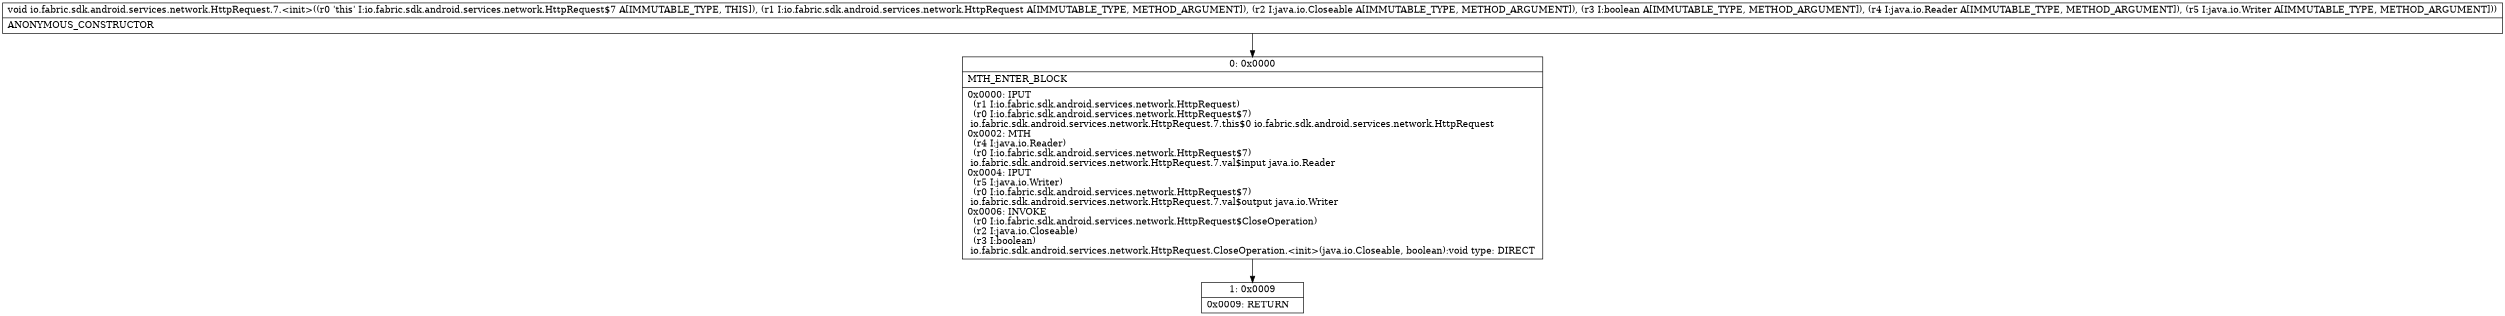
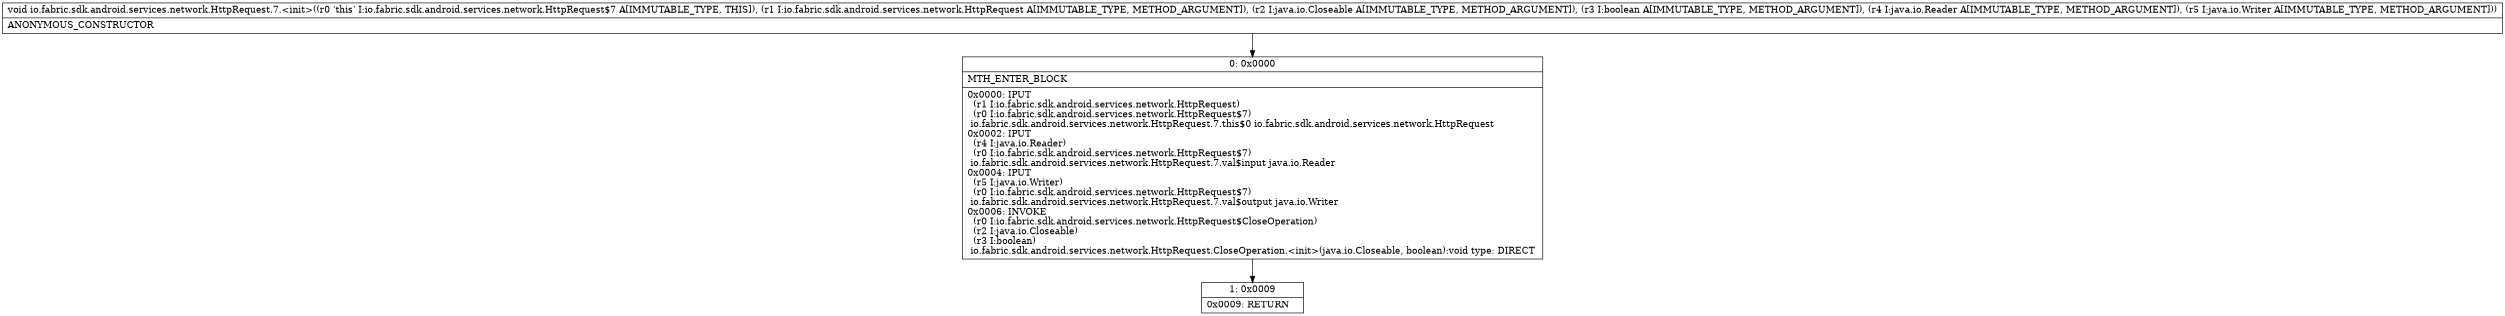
  digraph {
    node [shape=record]
-   n1 [label="{0\:\ 0x0000|MTH_ENTER_BLOCK\l|0x0000: IPUT  \l  (r1 I:io.fabric.sdk.android.services.network.HttpRequest)\l  (r0 I:io.fabric.sdk.android.services.network.HttpRequest$7)\l io.fabric.sdk.android.services.network.HttpRequest.7.this$0 io.fabric.sdk.android.services.network.HttpRequest \l0x0002: MTH  \l  (r4 I:java.io.Reader)\l  (r0 I:io.fabric.sdk.android.services.network.HttpRequest$7)\l io.fabric.sdk.android.services.network.HttpRequest.7.val$input java.io.Reader \l0x0004: IPUT  \l  (r5 I:java.io.Writer)\l  (r0 I:io.fabric.sdk.android.services.network.HttpRequest$7)\l io.fabric.sdk.android.services.network.HttpRequest.7.val$output java.io.Writer \l0x0006: INVOKE  \l  (r0 I:io.fabric.sdk.android.services.network.HttpRequest$CloseOperation)\l  (r2 I:java.io.Closeable)\l  (r3 I:boolean)\l io.fabric.sdk.android.services.network.HttpRequest.CloseOperation.\<init\>(java.io.Closeable, boolean):void type: DIRECT \l}"]
+   n1 [label="{0\:\ 0x0000|MTH_ENTER_BLOCK\l|0x0000: IPUT  \l  (r1 I:io.fabric.sdk.android.services.network.HttpRequest)\l  (r0 I:io.fabric.sdk.android.services.network.HttpRequest$7)\l io.fabric.sdk.android.services.network.HttpRequest.7.this$0 io.fabric.sdk.android.services.network.HttpRequest \l0x0002: IPUT  \l  (r4 I:java.io.Reader)\l  (r0 I:io.fabric.sdk.android.services.network.HttpRequest$7)\l io.fabric.sdk.android.services.network.HttpRequest.7.val$input java.io.Reader \l0x0004: IPUT  \l  (r5 I:java.io.Writer)\l  (r0 I:io.fabric.sdk.android.services.network.HttpRequest$7)\l io.fabric.sdk.android.services.network.HttpRequest.7.val$output java.io.Writer \l0x0006: INVOKE  \l  (r0 I:io.fabric.sdk.android.services.network.HttpRequest$CloseOperation)\l  (r2 I:java.io.Closeable)\l  (r3 I:boolean)\l io.fabric.sdk.android.services.network.HttpRequest.CloseOperation.\<init\>(java.io.Closeable, boolean):void type: DIRECT \l}"]
    n2 [label="{1\:\ 0x0009|0x0009: RETURN   \l}"]
    n3 [label="{void io.fabric.sdk.android.services.network.HttpRequest.7.\<init\>((r0 'this' I:io.fabric.sdk.android.services.network.HttpRequest$7 A[IMMUTABLE_TYPE, THIS]), (r1 I:io.fabric.sdk.android.services.network.HttpRequest A[IMMUTABLE_TYPE, METHOD_ARGUMENT]), (r2 I:java.io.Closeable A[IMMUTABLE_TYPE, METHOD_ARGUMENT]), (r3 I:boolean A[IMMUTABLE_TYPE, METHOD_ARGUMENT]), (r4 I:java.io.Reader A[IMMUTABLE_TYPE, METHOD_ARGUMENT]), (r5 I:java.io.Writer A[IMMUTABLE_TYPE, METHOD_ARGUMENT]))  | ANONYMOUS_CONSTRUCTOR\l}"]
    n1 -> n2
    n3 -> n1
  }
